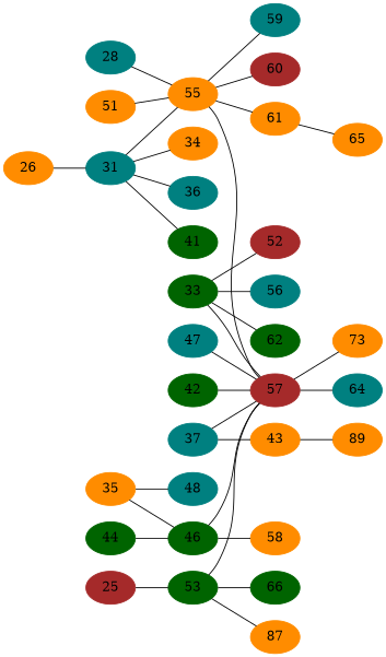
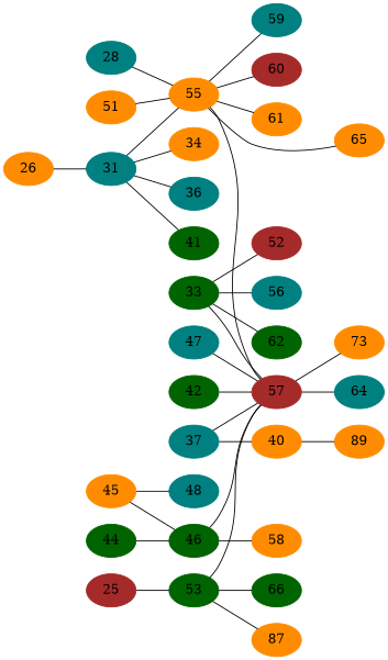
  graph {
    rankdir=LR
    node [color=darkorange style=filled]
    53 [color=darkgreen super="+21+32+16"]
    57 [color=brown super="+1+2+3+5+55+8+7+23+24"]
    66 [color=darkgreen]
    n4 [label=87]
    25 [color=brown]
    31 [color=teal super="+19"]
    n7 [label=55 super="+50+38"]
    34
    36 [color=teal]
    41 [color=darkgreen]
    26
    59 [color=teal]
    60 [color=brown]
    61
    65
    28 [color=teal]
    33 [color=darkgreen super="+9"]
    52 [color=brown]
    56 [color=teal]
    62 [color=darkgreen]
    n21 [label=73]
    64 [color=teal]
    37 [color=teal]
-   43
+   43 [label=40]
    n25 [label=89]
    42 [color=darkgreen]
    46 [color=darkgreen super="+30+35+39+15+17"]
    58
    44 [color=darkgreen]
-   45 [label=35]
+   45
    48 [color=teal]
    47 [color=teal]
    51
    53 -- 57
    53 -- 66
    53 -- n4
    57 -- n21
    57 -- 64
    25 -- 53
    31 -- n7
    31 -- 34
    31 -- 36
    31 -- 41
    n7 -- 57
    n7 -- 59
    n7 -- 60
    n7 -- 61
-   61 -- 65
+   n7 -- 65
    26 -- 31
    28 -- n7
    33 -- 57
    33 -- 52
    33 -- 56
    33 -- 62
    37 -- 57
    37 -- 43
    43 -- n25
    42 -- 57
    46 -- 57
    46 -- 58
    44 -- 46
    45 -- 46
    45 -- 48
    47 -- 57
    51 -- n7
  }
